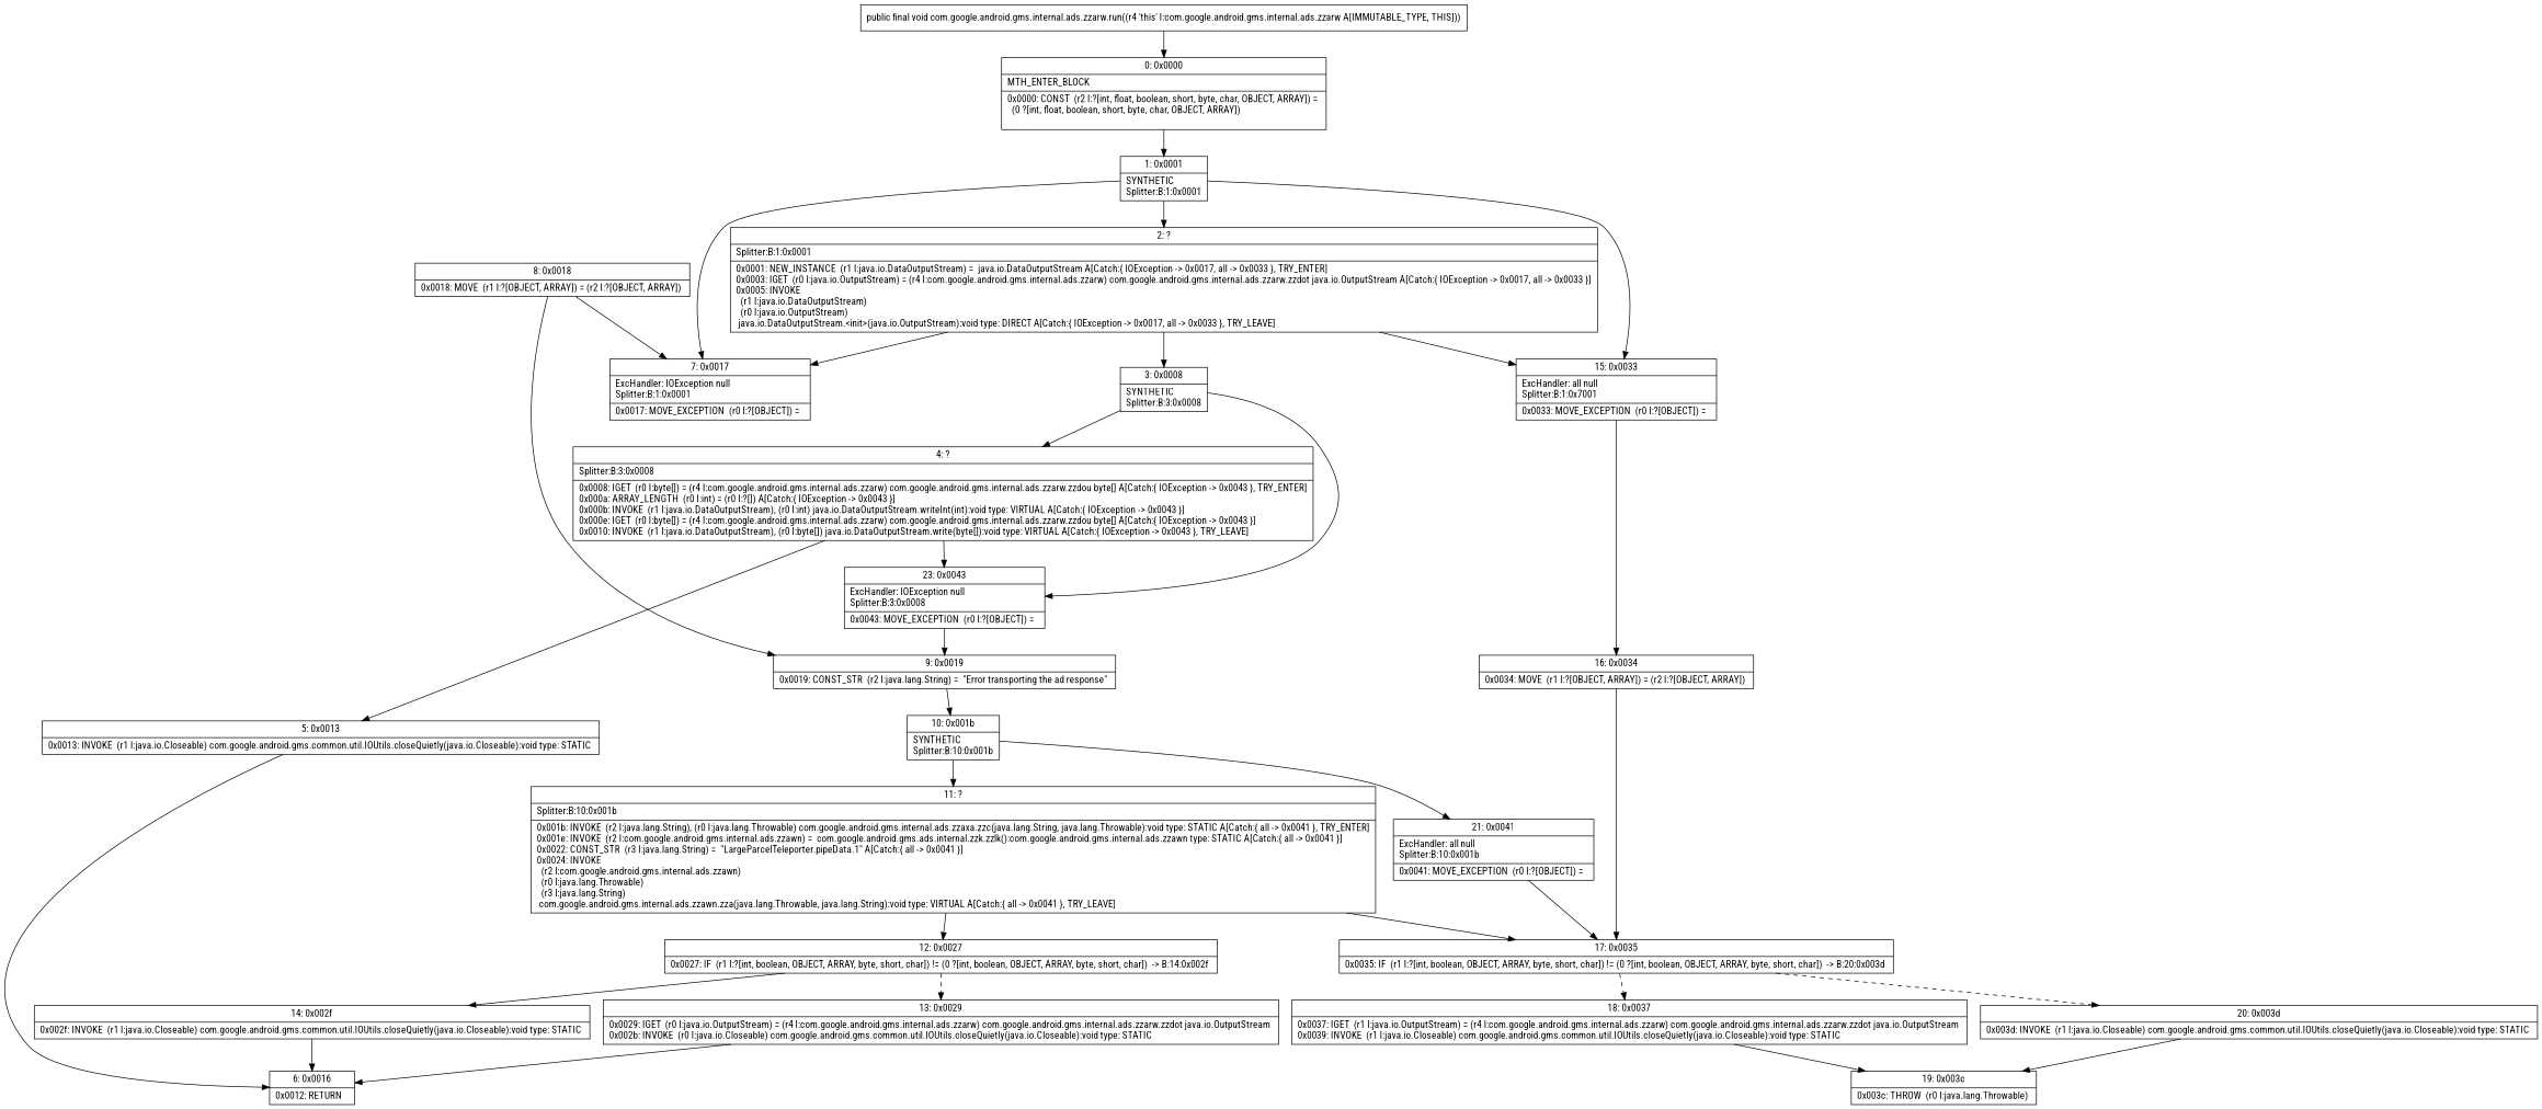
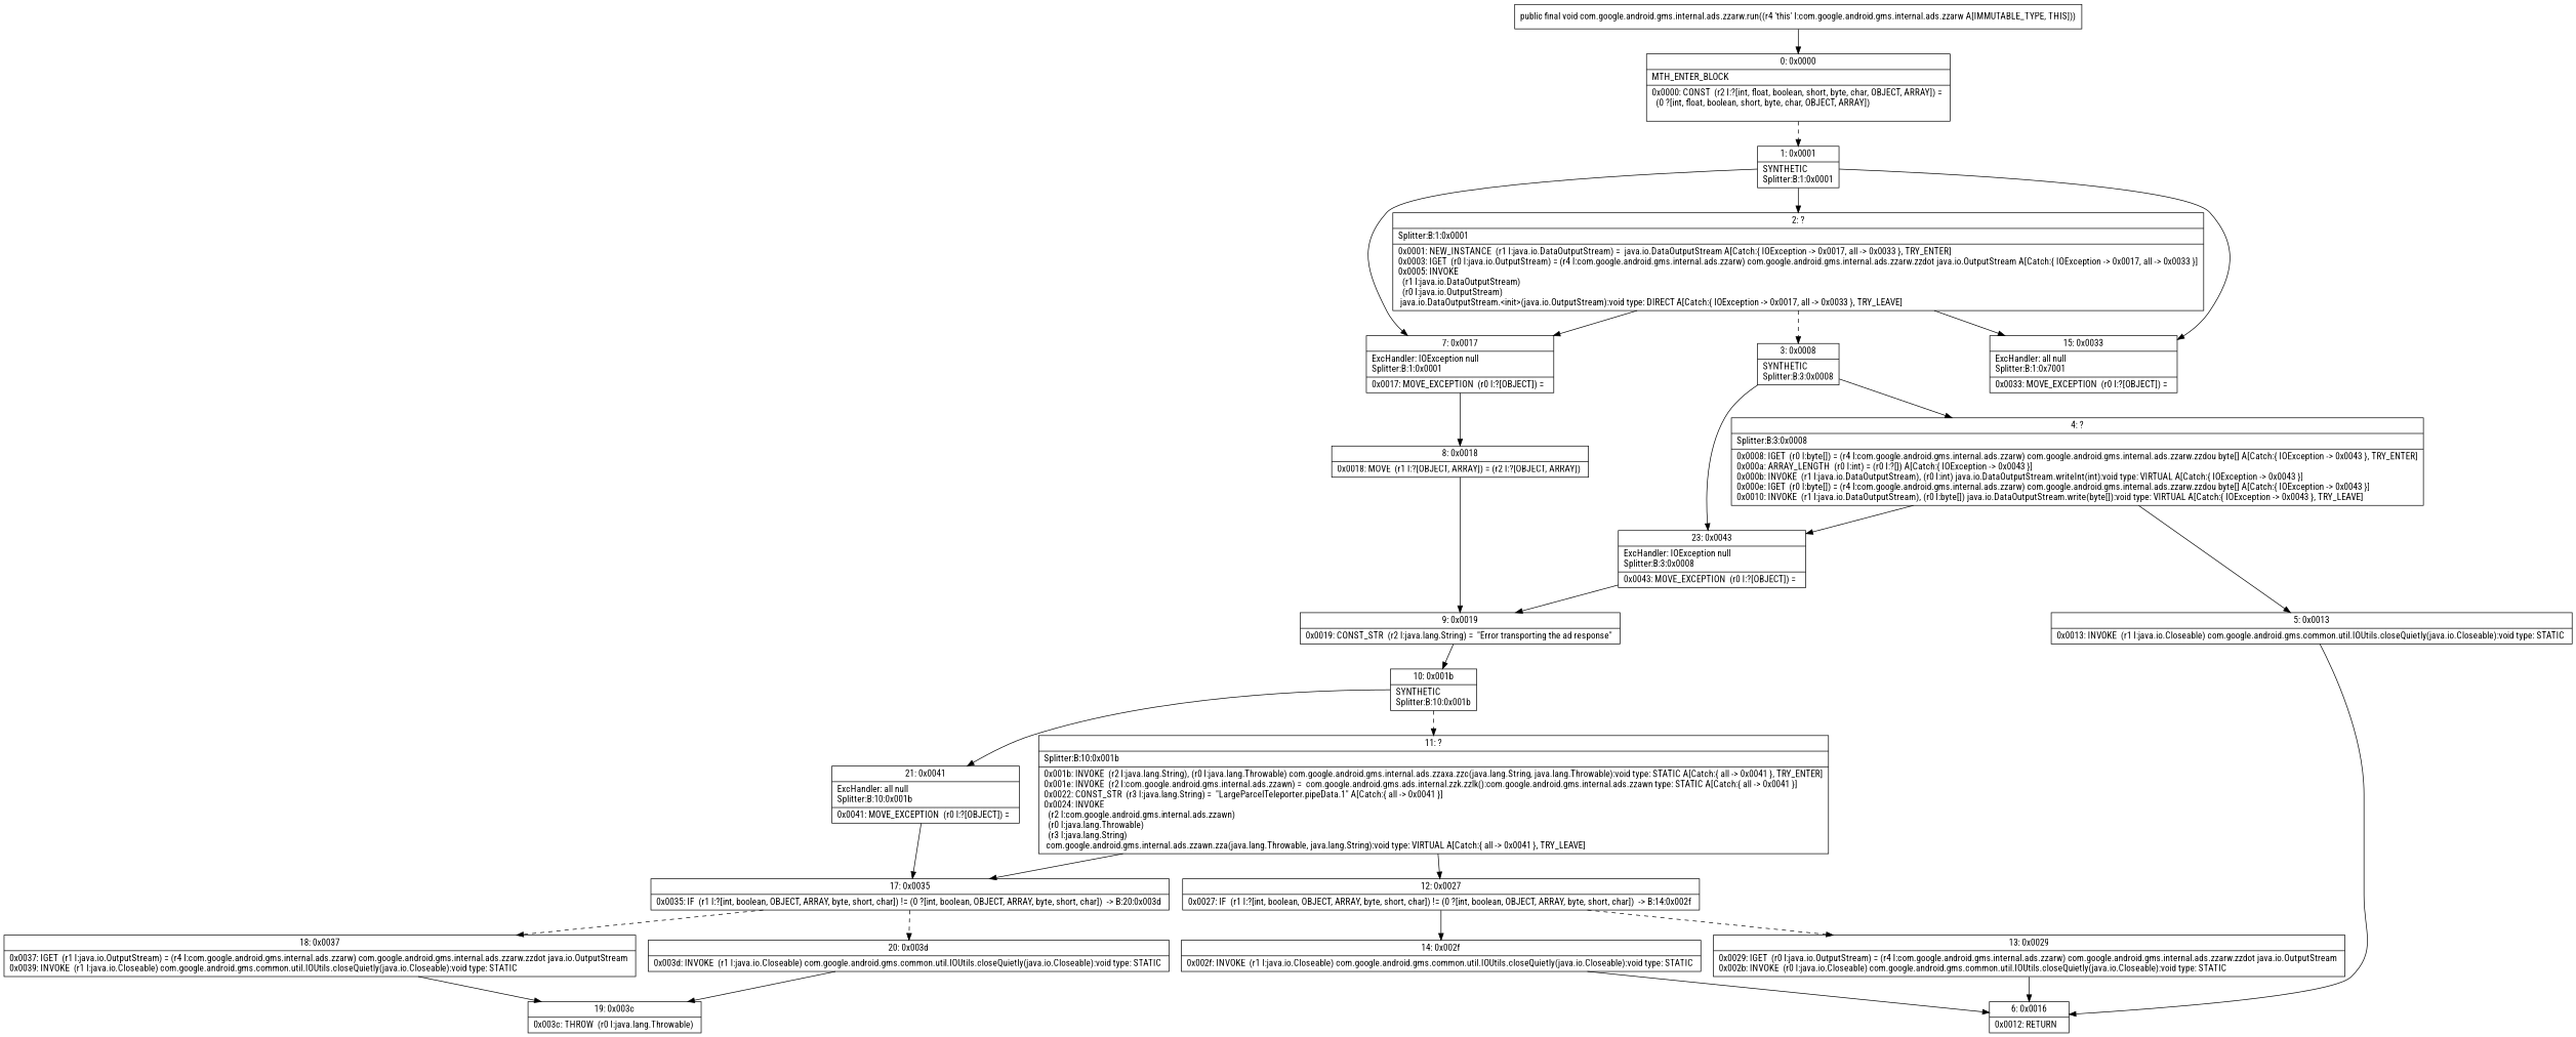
  digraph {
    fontname="Roboto Condensed"
    node [fontname="Roboto Condensed" shape=record]
    edge [fontname="Roboto Condensed"]
    n1 [label="{0\:\ 0x0000|MTH_ENTER_BLOCK\l|0x0000: CONST  (r2 I:?[int, float, boolean, short, byte, char, OBJECT, ARRAY]) = \l  (0 ?[int, float, boolean, short, byte, char, OBJECT, ARRAY])\l \l}"]
    n2 [label="{1\:\ 0x0001|SYNTHETIC\lSplitter:B:1:0x0001\l}"]
    n3 [label="{2\:\ ?|Splitter:B:1:0x0001\l|0x0001: NEW_INSTANCE  (r1 I:java.io.DataOutputStream) =  java.io.DataOutputStream A[Catch:\{ IOException \-\> 0x0017, all \-\> 0x0033 \}, TRY_ENTER]\l0x0003: IGET  (r0 I:java.io.OutputStream) = (r4 I:com.google.android.gms.internal.ads.zzarw) com.google.android.gms.internal.ads.zzarw.zzdot java.io.OutputStream A[Catch:\{ IOException \-\> 0x0017, all \-\> 0x0033 \}]\l0x0005: INVOKE  \l  (r1 I:java.io.DataOutputStream)\l  (r0 I:java.io.OutputStream)\l java.io.DataOutputStream.\<init\>(java.io.OutputStream):void type: DIRECT A[Catch:\{ IOException \-\> 0x0017, all \-\> 0x0033 \}, TRY_LEAVE]\l}"]
    n4 [label="{7\:\ 0x0017|ExcHandler: IOException null\lSplitter:B:1:0x0001\l|0x0017: MOVE_EXCEPTION  (r0 I:?[OBJECT]) =  \l}"]
    n5 [label="{15\:\ 0x0033|ExcHandler: all null\lSplitter:B:1:0x7001\l|0x0033: MOVE_EXCEPTION  (r0 I:?[OBJECT]) =  \l}"]
    n6 [label="{3\:\ 0x0008|SYNTHETIC\lSplitter:B:3:0x0008\l}"]
    n7 [label="{8\:\ 0x0018|0x0018: MOVE  (r1 I:?[OBJECT, ARRAY]) = (r2 I:?[OBJECT, ARRAY]) \l}"]
-   n8 [label="{16\:\ 0x0034|0x0034: MOVE  (r1 I:?[OBJECT, ARRAY]) = (r2 I:?[OBJECT, ARRAY]) \l}"]
    n9 [label="{4\:\ ?|Splitter:B:3:0x0008\l|0x0008: IGET  (r0 I:byte[]) = (r4 I:com.google.android.gms.internal.ads.zzarw) com.google.android.gms.internal.ads.zzarw.zzdou byte[] A[Catch:\{ IOException \-\> 0x0043 \}, TRY_ENTER]\l0x000a: ARRAY_LENGTH  (r0 I:int) = (r0 I:?[]) A[Catch:\{ IOException \-\> 0x0043 \}]\l0x000b: INVOKE  (r1 I:java.io.DataOutputStream), (r0 I:int) java.io.DataOutputStream.writeInt(int):void type: VIRTUAL A[Catch:\{ IOException \-\> 0x0043 \}]\l0x000e: IGET  (r0 I:byte[]) = (r4 I:com.google.android.gms.internal.ads.zzarw) com.google.android.gms.internal.ads.zzarw.zzdou byte[] A[Catch:\{ IOException \-\> 0x0043 \}]\l0x0010: INVOKE  (r1 I:java.io.DataOutputStream), (r0 I:byte[]) java.io.DataOutputStream.write(byte[]):void type: VIRTUAL A[Catch:\{ IOException \-\> 0x0043 \}, TRY_LEAVE]\l}"]
    n10 [label="{23\:\ 0x0043|ExcHandler: IOException null\lSplitter:B:3:0x0008\l|0x0043: MOVE_EXCEPTION  (r0 I:?[OBJECT]) =  \l}"]
    n11 [label="{5\:\ 0x0013|0x0013: INVOKE  (r1 I:java.io.Closeable) com.google.android.gms.common.util.IOUtils.closeQuietly(java.io.Closeable):void type: STATIC \l}"]
    n12 [label="{9\:\ 0x0019|0x0019: CONST_STR  (r2 I:java.lang.String) =  \"Error transporting the ad response\" \l}"]
    n13 [label="{6\:\ 0x0016|0x0012: RETURN   \l}"]
    n14 [label="{10\:\ 0x001b|SYNTHETIC\lSplitter:B:10:0x001b\l}"]
    n15 [label="{11\:\ ?|Splitter:B:10:0x001b\l|0x001b: INVOKE  (r2 I:java.lang.String), (r0 I:java.lang.Throwable) com.google.android.gms.internal.ads.zzaxa.zzc(java.lang.String, java.lang.Throwable):void type: STATIC A[Catch:\{ all \-\> 0x0041 \}, TRY_ENTER]\l0x001e: INVOKE  (r2 I:com.google.android.gms.internal.ads.zzawn) =  com.google.android.gms.ads.internal.zzk.zzlk():com.google.android.gms.internal.ads.zzawn type: STATIC A[Catch:\{ all \-\> 0x0041 \}]\l0x0022: CONST_STR  (r3 I:java.lang.String) =  \"LargeParcelTeleporter.pipeData.1\" A[Catch:\{ all \-\> 0x0041 \}]\l0x0024: INVOKE  \l  (r2 I:com.google.android.gms.internal.ads.zzawn)\l  (r0 I:java.lang.Throwable)\l  (r3 I:java.lang.String)\l com.google.android.gms.internal.ads.zzawn.zza(java.lang.Throwable, java.lang.String):void type: VIRTUAL A[Catch:\{ all \-\> 0x0041 \}, TRY_LEAVE]\l}"]
    n16 [label="{21\:\ 0x0041|ExcHandler: all null\lSplitter:B:10:0x001b\l|0x0041: MOVE_EXCEPTION  (r0 I:?[OBJECT]) =  \l}"]
    n17 [label="{12\:\ 0x0027|0x0027: IF  (r1 I:?[int, boolean, OBJECT, ARRAY, byte, short, char]) != (0 ?[int, boolean, OBJECT, ARRAY, byte, short, char])  \-\> B:14:0x002f \l}"]
    n18 [label="{17\:\ 0x0035|0x0035: IF  (r1 I:?[int, boolean, OBJECT, ARRAY, byte, short, char]) != (0 ?[int, boolean, OBJECT, ARRAY, byte, short, char])  \-\> B:20:0x003d \l}"]
    n19 [label="{13\:\ 0x0029|0x0029: IGET  (r0 I:java.io.OutputStream) = (r4 I:com.google.android.gms.internal.ads.zzarw) com.google.android.gms.internal.ads.zzarw.zzdot java.io.OutputStream \l0x002b: INVOKE  (r0 I:java.io.Closeable) com.google.android.gms.common.util.IOUtils.closeQuietly(java.io.Closeable):void type: STATIC \l}"]
    n20 [label="{14\:\ 0x002f|0x002f: INVOKE  (r1 I:java.io.Closeable) com.google.android.gms.common.util.IOUtils.closeQuietly(java.io.Closeable):void type: STATIC \l}"]
    n21 [label="{18\:\ 0x0037|0x0037: IGET  (r1 I:java.io.OutputStream) = (r4 I:com.google.android.gms.internal.ads.zzarw) com.google.android.gms.internal.ads.zzarw.zzdot java.io.OutputStream \l0x0039: INVOKE  (r1 I:java.io.Closeable) com.google.android.gms.common.util.IOUtils.closeQuietly(java.io.Closeable):void type: STATIC \l}"]
    n22 [label="{20\:\ 0x003d|0x003d: INVOKE  (r1 I:java.io.Closeable) com.google.android.gms.common.util.IOUtils.closeQuietly(java.io.Closeable):void type: STATIC \l}"]
    n23 [label="{19\:\ 0x003c|0x003c: THROW  (r0 I:java.lang.Throwable) \l}"]
    n24 [label="{public final void com.google.android.gms.internal.ads.zzarw.run((r4 'this' I:com.google.android.gms.internal.ads.zzarw A[IMMUTABLE_TYPE, THIS])) }"]
-   n1 -> n2
+   n1 -> n2 [style=dashed]
    n2 -> n3
    n2 -> n4
    n2 -> n5
    n3 -> n4
    n3 -> n5
-   n3 -> n6
-   n7 -> n4
-   n5 -> n8
+   n3 -> n6 [style=dashed]
+   n4 -> n7
    n6 -> n9
    n6 -> n10
    n7 -> n12
-   n8 -> n18
    n9 -> n10
    n9 -> n11
    n10 -> n12
    n11 -> n13
    n12 -> n14
-   n14 -> n15
+   n14 -> n15 [style=dashed]
    n14 -> n16
    n15 -> n17
    n15 -> n18
    n16 -> n18
    n17 -> n19 [style=dashed]
    n17 -> n20
    n18 -> n21 [style=dashed]
    n18 -> n22 [style=dashed]
    n19 -> n13
    n20 -> n13
    n21 -> n23
    n22 -> n23
    n24 -> n1
  }
